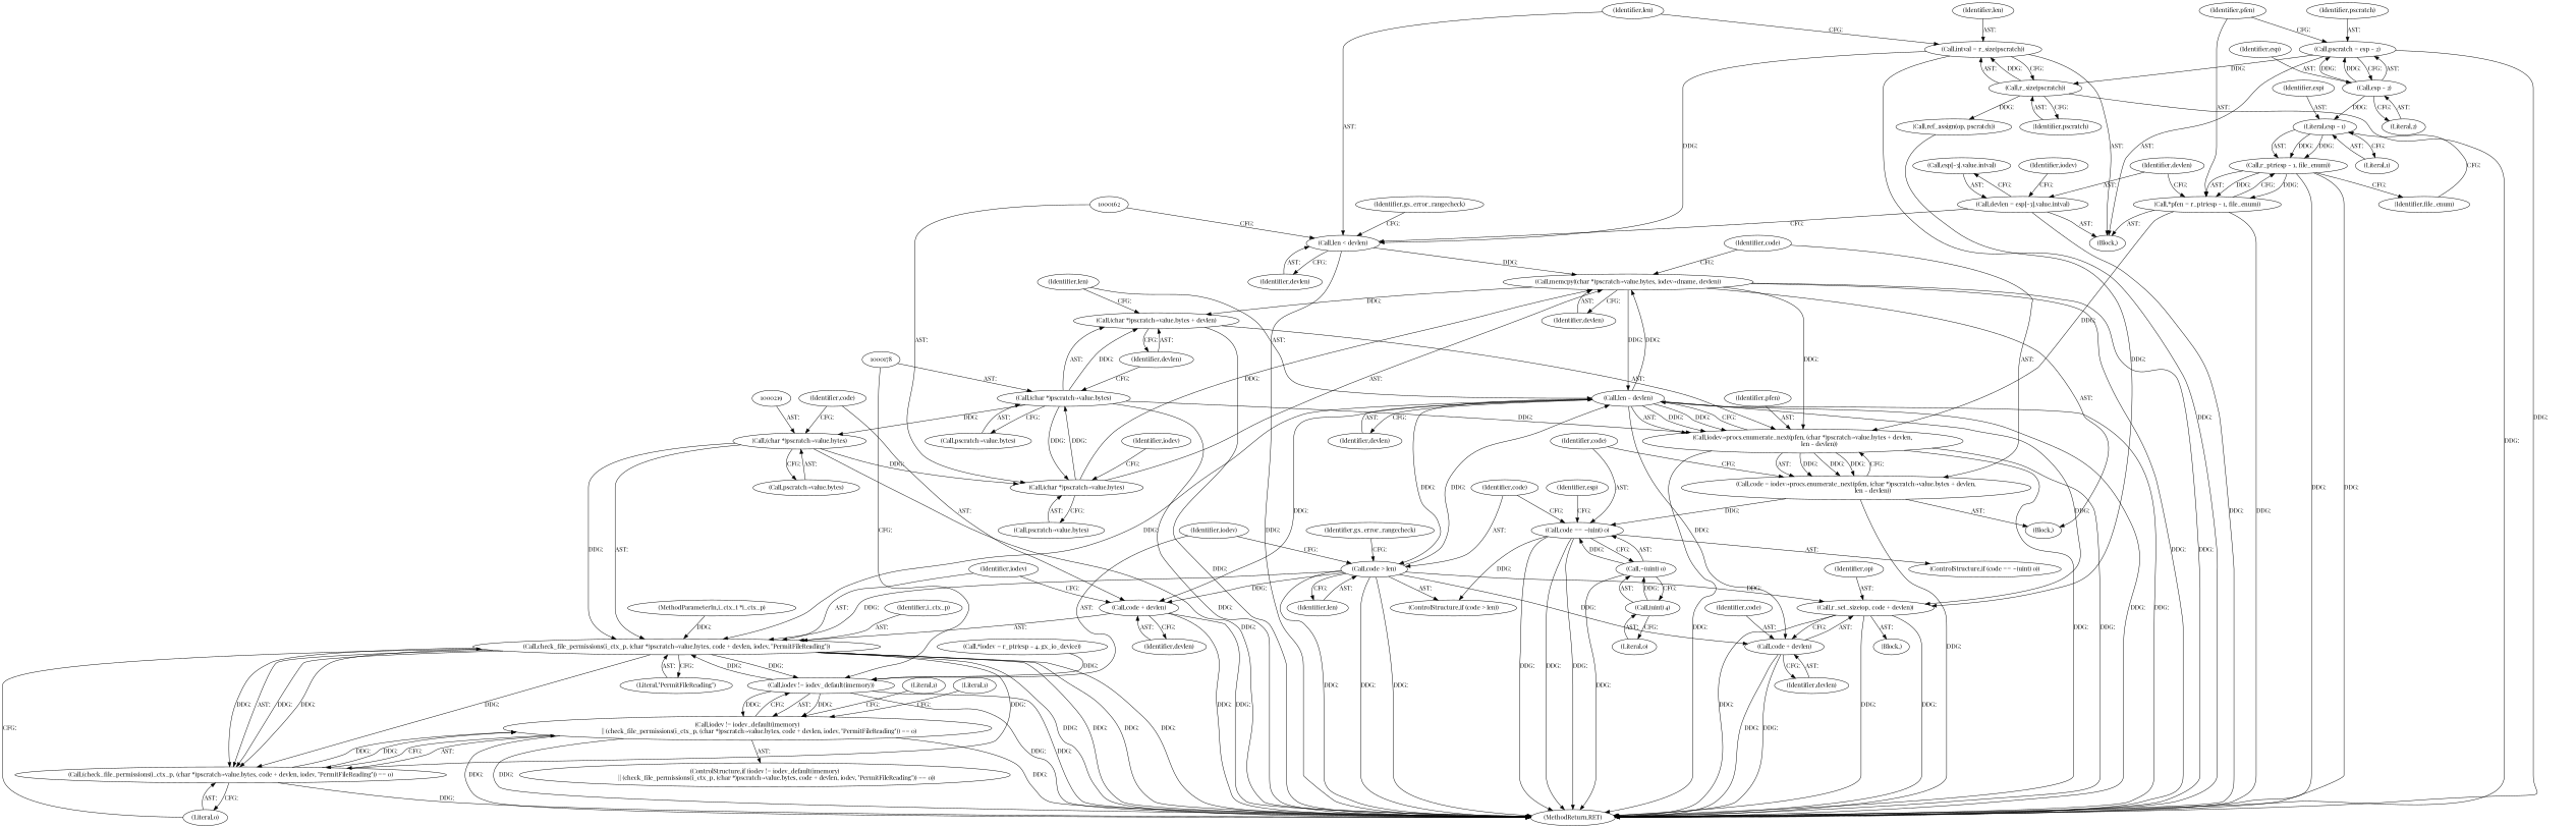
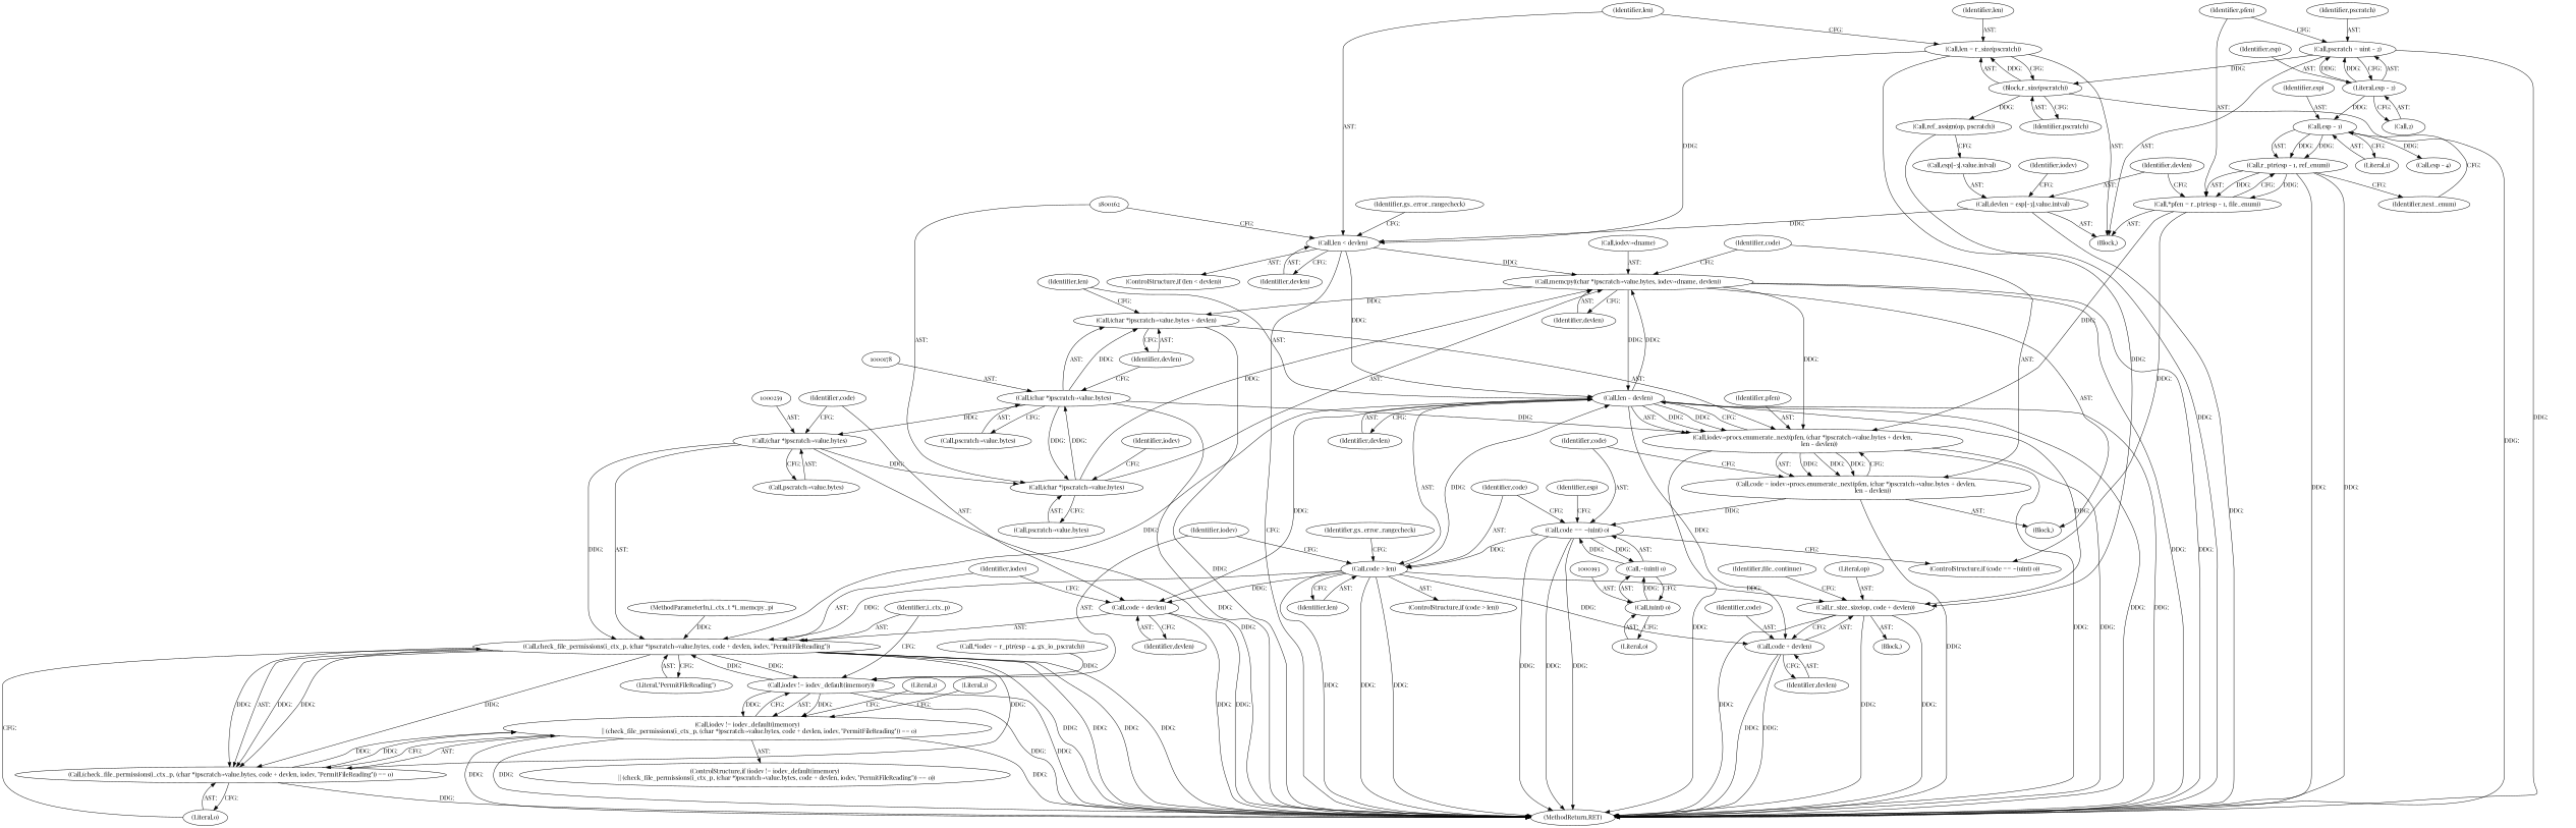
  digraph {
    fontname="Playfair Display"
    node [fontname="Playfair Display"]
    edge [fontname="Playfair Display"]
    n1 [label="(Call,memcpy((char *)pscratch->value.bytes, iodev->dname, devlen))"]
    n2 [label="(Call,len - devlen)"]
    n3 [label="(Call,iodev->procs.enumerate_next(pfen, (char *)pscratch->value.bytes + devlen,\n                    len - devlen))"]
    n4 [label="(Call,(char *)pscratch->value.bytes + devlen)"]
    n5 [label="(Block,)"]
    n6 [label="(Identifier,devlen)"]
    n7 [label="(MethodReturn,RET)"]
    n8 [label="(Call,check_file_permissions(i_ctx_p, (char *)pscratch->value.bytes, code + devlen, iodev, \"PermitFileReading\"))"]
    n9 [label="(Call,code > len)"]
    n10 [label="(Call,code + devlen)"]
-   n11 [label="(Call,r_set_size(op, code + devlen))"]
+   n11 [label="(Call,r_size_size(op, code + devlen))"]
    n12 [label="(Call,code + devlen)"]
    n13 [label="(Identifier,devlen)"]
    n14 [label="(Call,code = iodev->procs.enumerate_next(pfen, (char *)pscratch->value.bytes + devlen,\n                    len - devlen))"]
    n15 [label="(Identifier,devlen)"]
    n16 [label="(Call,(char *)pscratch->value.bytes)"]
    n17 [label="(Call,(char *)pscratch->value.bytes)"]
    n18 [label="(Call,pscratch->value.bytes)"]
    n19 [label="(Call,(char *)pscratch->value.bytes)"]
    n20 [label="(Call,pscratch->value.bytes)"]
    n21 [label="(Call,pscratch->value.bytes)"]
    n22 [label="(Call,iodev != iodev_default(imemory))"]
    n23 [label="(Call,(check_file_permissions(i_ctx_p, (char *)pscratch->value.bytes, code + devlen, iodev, \"PermitFileReading\")) == 0)"]
    n24 [label="(Literal,\"PermitFileReading\")"]
    n25 [label="(ControlStructure,if (code > len))"]
    n26 [label="(Identifier,len)"]
    n27 [label="(Identifier,devlen)"]
    n28 [label="(Block,)"]
    n29 [label="(Identifier,devlen)"]
    n30 [label="(Call,len < devlen)"]
    n31 [label="(Identifier,devlen)"]
-   n33 [label="(Call,intval = r_size(pscratch))"]
-   n34 [label="(Call,r_size(pscratch))"]
+   n32 [label="(ControlStructure,if (len < devlen))"]
+   n33 [label="(Call,len = r_size(pscratch))"]
+   n34 [label="(Block,r_size(pscratch))"]
    n35 [label="(Block,)"]
    n36 [label="(Identifier,pscratch)"]
    n37 [label="(Call,ref_assign(op, pscratch))"]
-   n38 [label="(Call,pscratch = esp - 2)"]
-   n39 [label="(Call,esp - 2)"]
-   n40 [label="(Literal,esp - 1)"]
-   n41 [label="(Literal,2)"]
-   n42 [label="(Call,r_ptr(esp - 1, file_enum))"]
+   n38 [label="(Call,pscratch = uint - 2)"]
+   n39 [label="(Literal,esp - 2)"]
+   n40 [label="(Call,esp - 1)"]
+   n41 [label="(Call,2)"]
+   n42 [label="(Call,r_ptr(esp - 1, ref_enum))"]
    n43 [label="(Literal,1)"]
+   n44 [label="(Call,esp - 4)"]
    n45 [label="(Call,devlen = esp[-3].value.intval)"]
    n46 [label="(Call,esp[-3].value.intval)"]
    n47 [label="(Call,code == ~(uint) 0)"]
    n48 [label="(Call,~(uint) 0)"]
    n49 [label="(ControlStructure,if (code == ~(uint) 0))"]
-   n50 [label="(Call,(uint) 4)"]
+   n50 [label="(Call,(uint) 0)"]
    n51 [label="(Call,*pfen = r_ptr(esp - 1, file_enum))"]
-   n52 [label="(Identifier,file_enum)"]
+   n52 [label="(Identifier,next_enum)"]
    n53 [label="(Literal,0)"]
    n54 [label="(Call,iodev != iodev_default(imemory)\n              || (check_file_permissions(i_ctx_p, (char *)pscratch->value.bytes, code + devlen, iodev, \"PermitFileReading\")) == 0)"]
    n55 [label="(Literal,0)"]
    n56 [label="(ControlStructure,if (iodev != iodev_default(imemory)\n              || (check_file_permissions(i_ctx_p, (char *)pscratch->value.bytes, code + devlen, iodev, \"PermitFileReading\")) == 0))"]
    n57 [label="(Identifier,code)"]
    n58 [label="(Identifier,i_ctx_p)"]
    n59 [label="(Identifier,iodev)"]
    n60 [label="(Identifier,len)"]
    n61 [label="(Identifier,code)"]
    n62 [label="(Identifier,pfen)"]
-   n63 [label="(Call,*iodev = r_ptr(esp - 4, gx_io_device))"]
-   n64 [label="(Identifier,op)"]
+   n63 [label="(Call,*iodev = r_ptr(esp - 4, gx_io_pscratch))"]
+   n64 [label="(Literal,op)"]
    n65 [label="(Identifier,gs_error_rangecheck)"]
    n66 [label="(Identifier,esp)"]
    n67 [label="(Identifier,code)"]
+   n68 [label="(Identifier,file_continue)"]
    n69 [label="(Identifier,pfen)"]
    n70 [label="(Identifier,iodev)"]
    n71 [label="(Literal,1)"]
    n72 [label="(Identifier,code)"]
    n73 [label="(Identifier,devlen)"]
    n74 [label="(Identifier,len)"]
    n75 [label="(Identifier,esp)"]
    n76 [label="(Identifier,iodev)"]
    n77 [label="(Literal,1)"]
    n78 [label="(Identifier,pscratch)"]
    n79 [label="(Identifier,len)"]
-   n80 [label="(MethodParameterIn,i_ctx_t *i_ctx_p)"]
+   n80 [label="(MethodParameterIn,i_ctx_t *i_memcpy_p)"]
    n81 [label="(Identifier,esp)"]
    n82 [label="(Identifier,code)"]
    n83 [label="(Identifier,gs_error_rangecheck)"]
    n84 [label="(Identifier,iodev)"]
-   1000162
+   n85 [label="(Call,iodev->dname)"]
+   1000162 [label=1800162]
    1000178
-   1000219
+   1000219 [label=1000259]
+   1000193
    n1 -> n2 [label="DDG: "]
    n1 -> n3 [label="DDG: "]
    n1 -> n4 [label="DDG: "]
    n1 -> n5 [label="AST: "]
    n1 -> n6 [label="CFG: "]
    n1 -> n7 [label="DDG: "]
    n1 -> n7 [label="DDG: "]
    n2 -> n1 [label="DDG: "]
    n2 -> n3 [label="AST: "]
    n2 -> n3 [label="DDG: "]
    n2 -> n3 [label="DDG: "]
    n2 -> n7 [label="DDG: "]
    n2 -> n7 [label="DDG: "]
    n2 -> n8 [label="DDG: "]
-   n2 -> n9 [label="DDG: "]
+   n2 -> n9 [label="AST: "]
    n2 -> n10 [label="DDG: "]
    n2 -> n11 [label="DDG: "]
    n2 -> n12 [label="DDG: "]
    n2 -> n13 [label="CFG: "]
    n3 -> n2 [label="CFG: "]
    n3 -> n7 [label="DDG: "]
    n3 -> n7 [label="DDG: "]
    n3 -> n7 [label="DDG: "]
    n3 -> n14 [label="AST: "]
    n3 -> n14 [label="DDG: "]
    n3 -> n14 [label="DDG: "]
    n3 -> n14 [label="DDG: "]
    n4 -> n3 [label="AST: "]
    n4 -> n7 [label="DDG: "]
    n4 -> n15 [label="CFG: "]
    n6 -> n1 [label="AST: "]
    n8 -> n7 [label="DDG: "]
    n8 -> n7 [label="DDG: "]
    n8 -> n7 [label="DDG: "]
    n8 -> n7 [label="DDG: "]
    n8 -> n22 [label="DDG: "]
    n8 -> n23 [label="AST: "]
    n8 -> n23 [label="DDG: "]
    n8 -> n23 [label="DDG: "]
    n8 -> n23 [label="DDG: "]
    n8 -> n23 [label="DDG: "]
    n8 -> n23 [label="DDG: "]
    n8 -> n24 [label="CFG: "]
    n9 -> n2 [label="DDG: "]
    n9 -> n7 [label="DDG: "]
    n9 -> n7 [label="DDG: "]
    n9 -> n7 [label="DDG: "]
    n9 -> n8 [label="DDG: "]
    n9 -> n10 [label="DDG: "]
    n9 -> n11 [label="DDG: "]
    n9 -> n12 [label="DDG: "]
    n9 -> n25 [label="AST: "]
    n9 -> n26 [label="CFG: "]
    n10 -> n7 [label="DDG: "]
    n10 -> n7 [label="DDG: "]
    n10 -> n8 [label="AST: "]
    n10 -> n27 [label="CFG: "]
    n11 -> n7 [label="DDG: "]
    n11 -> n7 [label="DDG: "]
    n11 -> n7 [label="DDG: "]
    n11 -> n12 [label="CFG: "]
    n11 -> n28 [label="AST: "]
    n12 -> n7 [label="DDG: "]
    n12 -> n7 [label="DDG: "]
    n12 -> n11 [label="AST: "]
    n12 -> n29 [label="CFG: "]
    n13 -> n2 [label="AST: "]
    n14 -> n3 [label="CFG: "]
    n14 -> n5 [label="AST: "]
    n14 -> n7 [label="DDG: "]
    n14 -> n47 [label="DDG: "]
    n15 -> n4 [label="AST: "]
    n15 -> n17 [label="CFG: "]
    n16 -> n1 [label="AST: "]
    n16 -> n1 [label="DDG: "]
    n16 -> n17 [label="DDG: "]
    n16 -> n18 [label="CFG: "]
    n17 -> n3 [label="DDG: "]
    n17 -> n4 [label="AST: "]
    n17 -> n4 [label="DDG: "]
    n17 -> n7 [label="DDG: "]
    n17 -> n16 [label="DDG: "]
    n17 -> n19 [label="DDG: "]
    n17 -> n20 [label="CFG: "]
    n18 -> n16 [label="AST: "]
    n19 -> n7 [label="DDG: "]
    n19 -> n8 [label="AST: "]
    n19 -> n8 [label="DDG: "]
    n19 -> n16 [label="DDG: "]
    n19 -> n21 [label="CFG: "]
    n20 -> n17 [label="AST: "]
    n21 -> n19 [label="AST: "]
    n22 -> n7 [label="DDG: "]
    n22 -> n7 [label="DDG: "]
    n22 -> n8 [label="DDG: "]
    n22 -> n54 [label="AST: "]
    n22 -> n54 [label="DDG: "]
    n22 -> n54 [label="DDG: "]
    n23 -> n7 [label="DDG: "]
    n23 -> n54 [label="AST: "]
    n23 -> n54 [label="DDG: "]
    n23 -> n54 [label="DDG: "]
    n23 -> n55 [label="CFG: "]
    n24 -> n8 [label="AST: "]
    n26 -> n9 [label="AST: "]
    n27 -> n10 [label="AST: "]
    n29 -> n12 [label="AST: "]
    n30 -> n1 [label="DDG: "]
-   n30 -> n7 [label="DDG: "]
+   n30 -> n2 [label="DDG: "]
+   n30 -> n7 [label="CFG: "]
    n30 -> n31 [label="CFG: "]
+   n30 -> n32 [label="AST: "]
    n31 -> n30 [label="AST: "]
    n33 -> n7 [label="DDG: "]
    n33 -> n30 [label="DDG: "]
    n33 -> n34 [label="CFG: "]
    n33 -> n35 [label="AST: "]
    n34 -> n7 [label="DDG: "]
    n34 -> n33 [label="AST: "]
    n34 -> n33 [label="DDG: "]
    n34 -> n36 [label="CFG: "]
    n34 -> n37 [label="DDG: "]
    n36 -> n34 [label="AST: "]
    n37 -> n11 [label="DDG: "]
    n38 -> n7 [label="DDG: "]
    n38 -> n34 [label="DDG: "]
    n38 -> n35 [label="AST: "]
    n38 -> n39 [label="CFG: "]
    n39 -> n38 [label="AST: "]
    n39 -> n38 [label="DDG: "]
    n39 -> n38 [label="DDG: "]
    n39 -> n40 [label="DDG: "]
    n39 -> n41 [label="CFG: "]
    n40 -> n42 [label="AST: "]
    n40 -> n42 [label="DDG: "]
    n40 -> n42 [label="DDG: "]
    n40 -> n43 [label="CFG: "]
+   n40 -> n44 [label="DDG: "]
    n41 -> n39 [label="AST: "]
    n42 -> n7 [label="DDG: "]
    n42 -> n7 [label="DDG: "]
    n42 -> n51 [label="AST: "]
    n42 -> n51 [label="DDG: "]
    n42 -> n51 [label="DDG: "]
    n42 -> n52 [label="CFG: "]
    n43 -> n40 [label="AST: "]
    n45 -> n7 [label="DDG: "]
-   n45 -> n30 [label="CFG: "]
+   n45 -> n30 [label="DDG: "]
    n45 -> n35 [label="AST: "]
-   n45 -> n46 [label="CFG: "]
+   n37 -> n46 [label="CFG: "]
    n46 -> n45 [label="AST: "]
    n47 -> n7 [label="DDG: "]
    n47 -> n7 [label="DDG: "]
    n47 -> n7 [label="DDG: "]
-   n47 -> n25 [label="DDG: "]
-   n47 -> n48 [label="CFG: "]
-   n47 -> n49 [label="AST: "]
-   n48 -> n7 [label="DDG: "]
+   n47 -> n9 [label="DDG: "]
+   n47 -> n48 [label="DDG: "]
+   n47 -> n49 [label="CFG: "]
    n48 -> n47 [label="AST: "]
    n48 -> n47 [label="DDG: "]
    n48 -> n50 [label="CFG: "]
    n50 -> n48 [label="AST: "]
    n50 -> n48 [label="DDG: "]
    n50 -> n53 [label="CFG: "]
    n51 -> n3 [label="DDG: "]
-   n51 -> n7 [label="DDG: "]
+   n51 -> n49 [label="DDG: "]
    n51 -> n35 [label="AST: "]
    n51 -> n42 [label="CFG: "]
    n52 -> n40 [label="CFG: "]
    n53 -> n50 [label="AST: "]
    n54 -> n7 [label="DDG: "]
    n54 -> n7 [label="DDG: "]
    n54 -> n7 [label="DDG: "]
    n54 -> n22 [label="CFG: "]
    n54 -> n23 [label="CFG: "]
    n54 -> n56 [label="AST: "]
    n55 -> n8 [label="CFG: "]
    n55 -> n23 [label="AST: "]
    n57 -> n9 [label="AST: "]
    n57 -> n47 [label="CFG: "]
    n58 -> n8 [label="AST: "]
-   1000178 -> n22 [label="CFG: "]
+   n58 -> n22 [label="CFG: "]
    n59 -> n8 [label="AST: "]
    n59 -> n10 [label="CFG: "]
    n60 -> n30 [label="AST: "]
    n60 -> n33 [label="CFG: "]
    n61 -> n14 [label="CFG: "]
    n61 -> n47 [label="AST: "]
    n62 -> n38 [label="CFG: "]
    n62 -> n51 [label="AST: "]
    n63 -> n22 [label="DDG: "]
    n64 -> n11 [label="AST: "]
    n65 -> n9 [label="CFG: "]
    n66 -> n40 [label="AST: "]
    n67 -> n10 [label="AST: "]
    n67 -> n19 [label="CFG: "]
+   n68 -> n11 [label="CFG: "]
    n69 -> n3 [label="AST: "]
    n70 -> n9 [label="CFG: "]
    n70 -> n22 [label="AST: "]
    n71 -> n54 [label="CFG: "]
    n72 -> n12 [label="AST: "]
    n73 -> n45 [label="AST: "]
    n73 -> n51 [label="CFG: "]
    n74 -> n33 [label="AST: "]
    n75 -> n39 [label="AST: "]
    n76 -> n16 [label="CFG: "]
    n77 -> n54 [label="CFG: "]
    n78 -> n38 [label="AST: "]
    n79 -> n2 [label="AST: "]
    n79 -> n4 [label="CFG: "]
    n80 -> n8 [label="DDG: "]
    n81 -> n47 [label="CFG: "]
    n82 -> n1 [label="CFG: "]
    n82 -> n14 [label="AST: "]
    n83 -> n30 [label="CFG: "]
    n84 -> n45 [label="CFG: "]
+   n85 -> n1 [label="AST: "]
    1000162 -> n16 [label="AST: "]
    1000162 -> n30 [label="CFG: "]
    1000178 -> n17 [label="AST: "]
    1000219 -> n19 [label="AST: "]
+   1000193 -> n50 [label="AST: "]
  }
